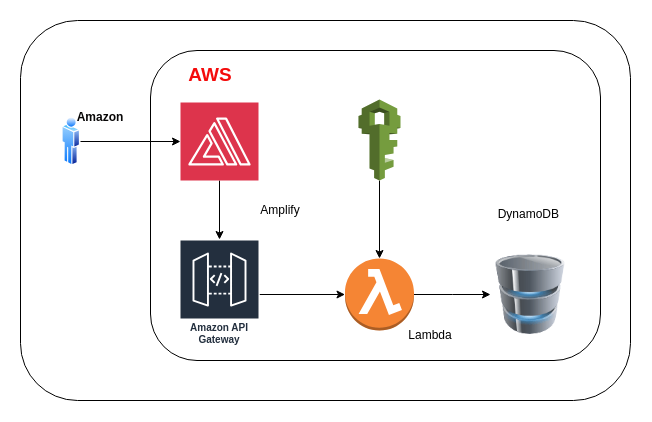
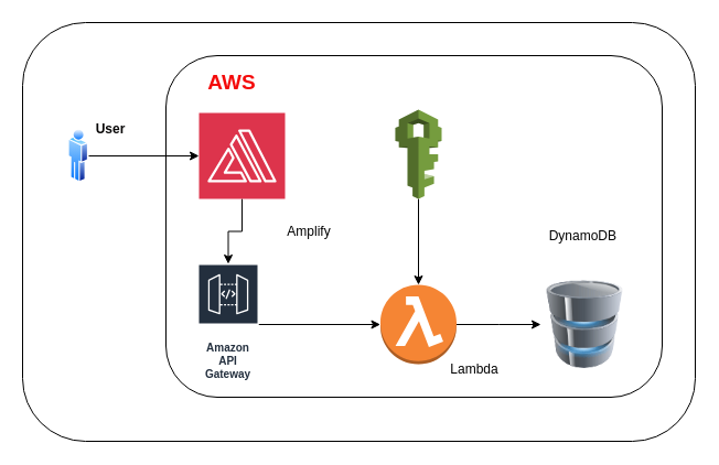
  <mxCell id="0" />
  <mxCell id="1" parent="0" />
  <mxCell id="2" value="" style="rounded=1;whiteSpace=wrap;html=1;" vertex="1" parent="1"><mxGeometry x="20" y="20" width="610" height="380" as="geometry" /></mxCell>
  <mxCell id="3" value="" style="rounded=1;whiteSpace=wrap;html=1;" vertex="1" parent="1"><mxGeometry x="150" y="50" width="450" height="310" as="geometry" /></mxCell>
  <mxCell id="4" value="" style="edgeStyle=orthogonalEdgeStyle;rounded=0;orthogonalLoop=1;jettySize=auto;html=1;" edge="1" parent="1" source="5" target="7"><mxGeometry relative="1" as="geometry" /></mxCell>
  <mxCell id="5" value="" style="sketch=0;points=[[0,0,0],[0.25,0,0],[0.5,0,0],[0.75,0,0],[1,0,0],[0,1,0],[0.25,1,0],[0.5,1,0],[0.75,1,0],[1,1,0],[0,0.25,0],[0,0.5,0],[0,0.75,0],[1,0.25,0],[1,0.5,0],[1,0.75,0]];outlineConnect=0;fontColor=#232F3E;fillColor=#DD344C;strokeColor=#ffffff;dashed=0;verticalLabelPosition=bottom;verticalAlign=top;align=center;html=1;fontSize=12;fontStyle=0;aspect=fixed;shape=mxgraph.aws4.resourceIcon;resIcon=mxgraph.aws4.amplify;" vertex="1" parent="1"><mxGeometry x="180" y="102" width="78" height="78" as="geometry" /></mxCell>
  <mxCell id="6" value="" style="edgeStyle=orthogonalEdgeStyle;rounded=0;orthogonalLoop=1;jettySize=auto;html=1;" edge="1" parent="1" source="7" target="9"><mxGeometry relative="1" as="geometry" /></mxCell>
- <mxCell id="7" value="Amazon API Gateway" style="sketch=0;outlineConnect=0;fontColor=#232F3E;gradientColor=none;strokeColor=#ffffff;fillColor=#232F3E;dashed=0;verticalLabelPosition=middle;verticalAlign=bottom;align=center;html=1;whiteSpace=wrap;fontSize=10;fontStyle=1;spacing=3;shape=mxgraph.aws4.productIcon;prIcon=mxgraph.aws4.api_gateway;" vertex="1" parent="1"><mxGeometry x="179" y="239" width="80" height="110" as="geometry" /></mxCell>
+ <mxCell id="7" value="Amazon API Gateway" style="sketch=0;outlineConnect=0;fontColor=#232F3E;gradientColor=none;strokeColor=#ffffff;fillColor=#232F3E;dashed=0;verticalLabelPosition=middle;verticalAlign=bottom;align=center;html=1;whiteSpace=wrap;fontSize=10;fontStyle=1;spacing=3;shape=mxgraph.aws4.productIcon;prIcon=mxgraph.aws4.api_gateway;" vertex="1" parent="1"><mxGeometry x="179" y="239" width="55" height="110" as="geometry" /></mxCell>
  <mxCell id="8" value="" style="edgeStyle=orthogonalEdgeStyle;rounded=0;orthogonalLoop=1;jettySize=auto;html=1;" edge="1" parent="1" source="9"><mxGeometry relative="1" as="geometry"><mxPoint x="490" y="294" as="targetPoint" /></mxGeometry></mxCell>
  <mxCell id="9" value="" style="outlineConnect=0;dashed=0;verticalLabelPosition=bottom;verticalAlign=top;align=center;html=1;shape=mxgraph.aws3.lambda_function;fillColor=#F58534;gradientColor=none;" vertex="1" parent="1"><mxGeometry x="344.5" y="258" width="69" height="72" as="geometry" /></mxCell>
  <mxCell id="10" value="" style="edgeStyle=orthogonalEdgeStyle;rounded=0;orthogonalLoop=1;jettySize=auto;html=1;" edge="1" parent="1" source="11" target="9"><mxGeometry relative="1" as="geometry" /></mxCell>
  <mxCell id="11" value="" style="outlineConnect=0;dashed=0;verticalLabelPosition=bottom;verticalAlign=top;align=center;html=1;shape=mxgraph.aws3.iam;fillColor=#759C3E;gradientColor=none;" vertex="1" parent="1"><mxGeometry x="358" y="99" width="42" height="81" as="geometry" /></mxCell>
  <mxCell id="12" value="Lambda" style="text;html=1;strokeColor=none;fillColor=none;align=center;verticalAlign=middle;whiteSpace=wrap;rounded=0;" vertex="1" parent="1"><mxGeometry x="400" y="320" width="60" height="30" as="geometry" /></mxCell>
  <mxCell id="13" value="Amplify" style="text;html=1;strokeColor=none;fillColor=none;align=center;verticalAlign=middle;whiteSpace=wrap;rounded=0;" vertex="1" parent="1"><mxGeometry x="250" y="195" width="60" height="30" as="geometry" /></mxCell>
  <mxCell id="14" value="DynamoDB&amp;nbsp;" style="text;html=1;strokeColor=none;fillColor=none;align=center;verticalAlign=middle;whiteSpace=wrap;rounded=0;" vertex="1" parent="1"><mxGeometry x="500" y="199" width="60" height="30" as="geometry" /></mxCell>
  <mxCell id="15" style="edgeStyle=orthogonalEdgeStyle;rounded=0;orthogonalLoop=1;jettySize=auto;html=1;entryX=0;entryY=0.5;entryDx=0;entryDy=0;entryPerimeter=0;fontColor=#EDEDED;labelBackgroundColor=#FFFFFF;" edge="1" parent="1" source="16" target="5"><mxGeometry relative="1" as="geometry" /></mxCell>
  <mxCell id="16" value="" style="image;aspect=fixed;perimeter=ellipsePerimeter;html=1;align=center;shadow=0;dashed=0;spacingTop=3;image=img/lib/active_directory/user.svg;" vertex="1" parent="1"><mxGeometry x="61.5" y="116" width="18.5" height="50" as="geometry" /></mxCell>
- <mxCell id="17" value="Amazon" style="text;html=1;strokeColor=none;fillColor=none;align=center;verticalAlign=middle;whiteSpace=wrap;rounded=0;fontStyle=1;fontColor=#080707;" vertex="1" parent="1"><mxGeometry x="70" y="102" width="60" height="30" as="geometry" /></mxCell>
+ <mxCell id="17" value="User" style="text;html=1;strokeColor=none;fillColor=none;align=center;verticalAlign=middle;whiteSpace=wrap;rounded=0;fontStyle=1;fontColor=#080707;" vertex="1" parent="1"><mxGeometry x="70" y="102" width="60" height="30" as="geometry" /></mxCell>
  <mxCell id="18" value="" style="image;html=1;image=img/lib/clip_art/computers/Database_128x128.png" vertex="1" parent="1"><mxGeometry x="490" y="254" width="80" height="80" as="geometry" /></mxCell>
  <mxCell id="19" value="&lt;b&gt;&lt;font color=&quot;#f40b0b&quot; style=&quot;font-size: 19px;&quot;&gt;AWS&lt;/font&gt;&lt;/b&gt;" style="text;html=1;strokeColor=none;fillColor=none;align=center;verticalAlign=middle;whiteSpace=wrap;rounded=0;" vertex="1" parent="1"><mxGeometry x="180" y="60" width="60" height="30" as="geometry" /></mxCell>
